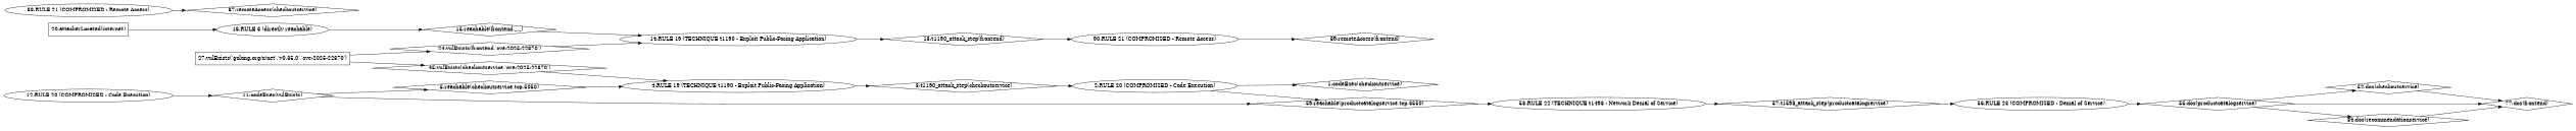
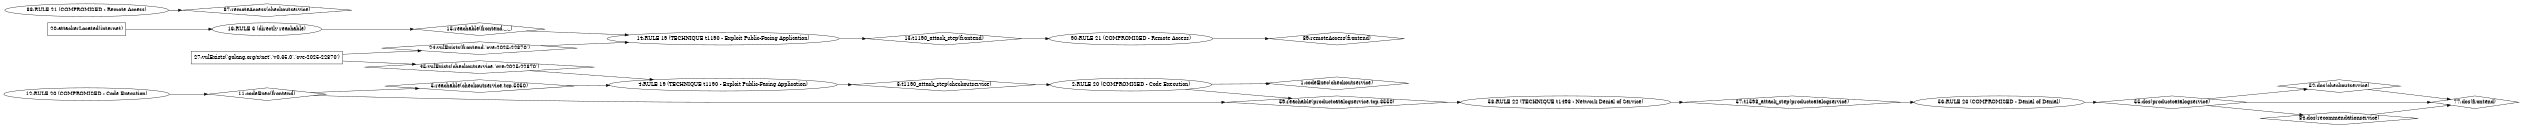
  strict digraph {
    rankdir=LR
    node [shape=diamond]
    n1 [label="1:codeExec(checkoutservice)"]
    n2 [label="59:reachable(productcatalogservice,tcp,3550)"]
    n3 [label="58:RULE 22 (TECHNIQUE t1498 - Network Denial of Service)" shape=ellipse]
    n4 [label="57:t1598_attack_step(productcatalogservice)"]
    n5 [label="2:RULE 20 (COMPROMISED - Code Execution)" shape=ellipse]
    n6 [label="3:t1190_attack_step(checkoutservice)"]
    n7 [label="88:RULE 21 (COMPROMISED - Remote Access)" shape=ellipse]
    n8 [label="87:remoteAccess(checkoutservice)"]
    n9 [label="4:RULE 19 (TECHNIQUE t1190 - Exploit Public-Facing Application)" shape=ellipse]
    n10 [label="5:reachable(checkoutservice,tcp,5050)"]
-   n11 [label="11:codeExec(vulExists)"]
+   n11 [label="11:codeExec(frontend)"]
    n12 [label="12:RULE 20 (COMPROMISED - Code Execution)" shape=ellipse]
    n13 [label="13:t1190_attack_step(frontend)"]
    n14 [label="90:RULE 21 (COMPROMISED - Remote Access)" shape=ellipse]
    n15 [label="89:remoteAccess(frontend)"]
    n16 [label="14:RULE 19 (TECHNIQUE t1190 - Exploit Public-Facing Application)" shape=ellipse]
    n17 [label="15:reachable(frontend,_,_)"]
    n18 [label="16:RULE 6 (directly reachable)" shape=ellipse]
    n19 [label="20:attackerLocated(internet)" shape=box]
    n20 [label="24:vulExists(frontend,'cve-2025-22870')"]
    n21 [label="27:vulExists('golang.org/x/net','v0.35.0','cve-2025-22870')" shape=box]
    n22 [label="45:vulExists(checkoutservice,'cve-2025-22870')"]
    n23 [label="52:dos(checkoutservice)"]
    n24 [label="77:dos(frontend)"]
    n25 [label="55:dos(productcatalogservice)"]
    n26 [label="84:dos(recommendationservice)"]
-   n27 [label="56:RULE 23 (COMPROMISED - Denial of Service)" shape=ellipse]
+   n27 [label="56:RULE 23 (COMPROMISED - Denial of Denial)" shape=ellipse]
    n2 -> n3
    n3 -> n4
    n4 -> n27
    n5 -> n1
    n5 -> n2
    n6 -> n5
    n7 -> n8
    n9 -> n6
    n10 -> n9
    n11 -> n2
    n11 -> n10
    n12 -> n11
    n13 -> n14
    n14 -> n15
    n16 -> n13
    n17 -> n16
    n18 -> n17
    n19 -> n18
    n20 -> n16
    n21 -> n20
    n21 -> n22
    n22 -> n9
    n23 -> n24
    n25 -> n23
    n25 -> n24
    n25 -> n26
    n26 -> n24
    n27 -> n25
  }
